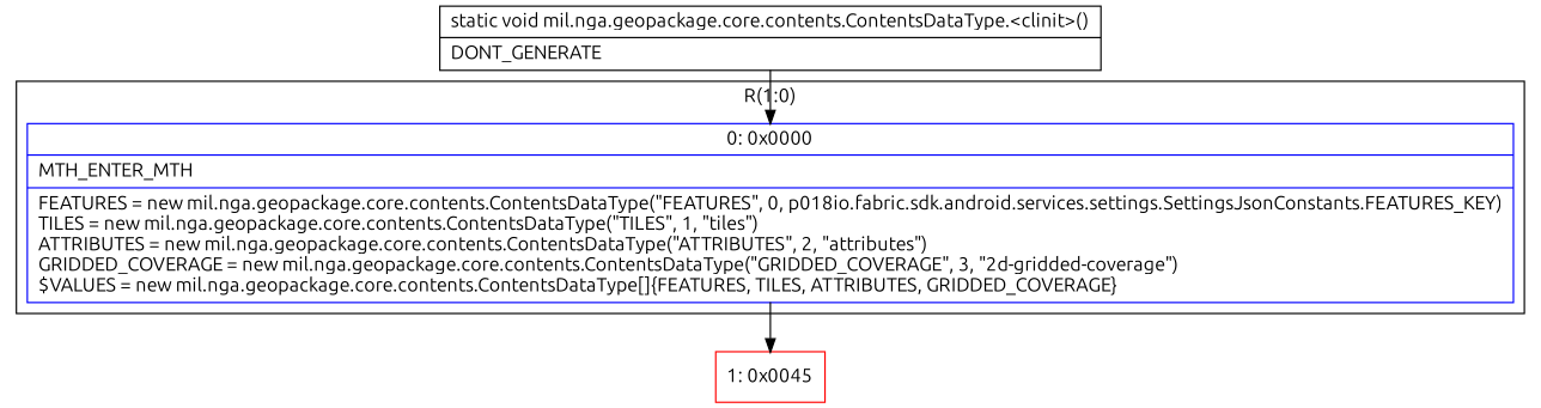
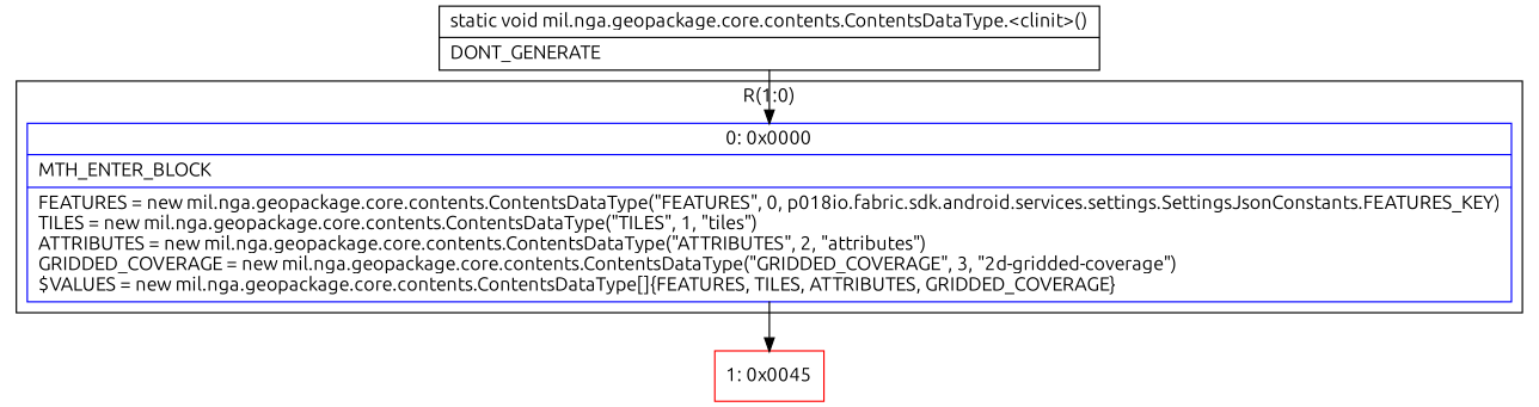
  digraph {
    fontname=Ubuntu
    node [shape=record fontname=Ubuntu]
    edge [fontname=Ubuntu]
-   n1 [color=blue label="{0\:\ 0x0000|MTH_ENTER_MTH\l|FEATURES = new mil.nga.geopackage.core.contents.ContentsDataType(\"FEATURES\", 0, p018io.fabric.sdk.android.services.settings.SettingsJsonConstants.FEATURES_KEY)\lTILES = new mil.nga.geopackage.core.contents.ContentsDataType(\"TILES\", 1, \"tiles\")\lATTRIBUTES = new mil.nga.geopackage.core.contents.ContentsDataType(\"ATTRIBUTES\", 2, \"attributes\")\lGRIDDED_COVERAGE = new mil.nga.geopackage.core.contents.ContentsDataType(\"GRIDDED_COVERAGE\", 3, \"2d\-gridded\-coverage\")\l$VALUES = new mil.nga.geopackage.core.contents.ContentsDataType[]\{FEATURES, TILES, ATTRIBUTES, GRIDDED_COVERAGE\}\l}"]
+   n1 [color=blue label="{0\:\ 0x0000|MTH_ENTER_BLOCK\l|FEATURES = new mil.nga.geopackage.core.contents.ContentsDataType(\"FEATURES\", 0, p018io.fabric.sdk.android.services.settings.SettingsJsonConstants.FEATURES_KEY)\lTILES = new mil.nga.geopackage.core.contents.ContentsDataType(\"TILES\", 1, \"tiles\")\lATTRIBUTES = new mil.nga.geopackage.core.contents.ContentsDataType(\"ATTRIBUTES\", 2, \"attributes\")\lGRIDDED_COVERAGE = new mil.nga.geopackage.core.contents.ContentsDataType(\"GRIDDED_COVERAGE\", 3, \"2d\-gridded\-coverage\")\l$VALUES = new mil.nga.geopackage.core.contents.ContentsDataType[]\{FEATURES, TILES, ATTRIBUTES, GRIDDED_COVERAGE\}\l}"]
    n2 [color=red label="{1\:\ 0x0045}"]
    n3 [label="{static void mil.nga.geopackage.core.contents.ContentsDataType.\<clinit\>()  | DONT_GENERATE\l}"]
    subgraph cluster_1 {
      label="R(1:0)"
      n1
    }
    n1 -> n2
    n3 -> n1
  }
